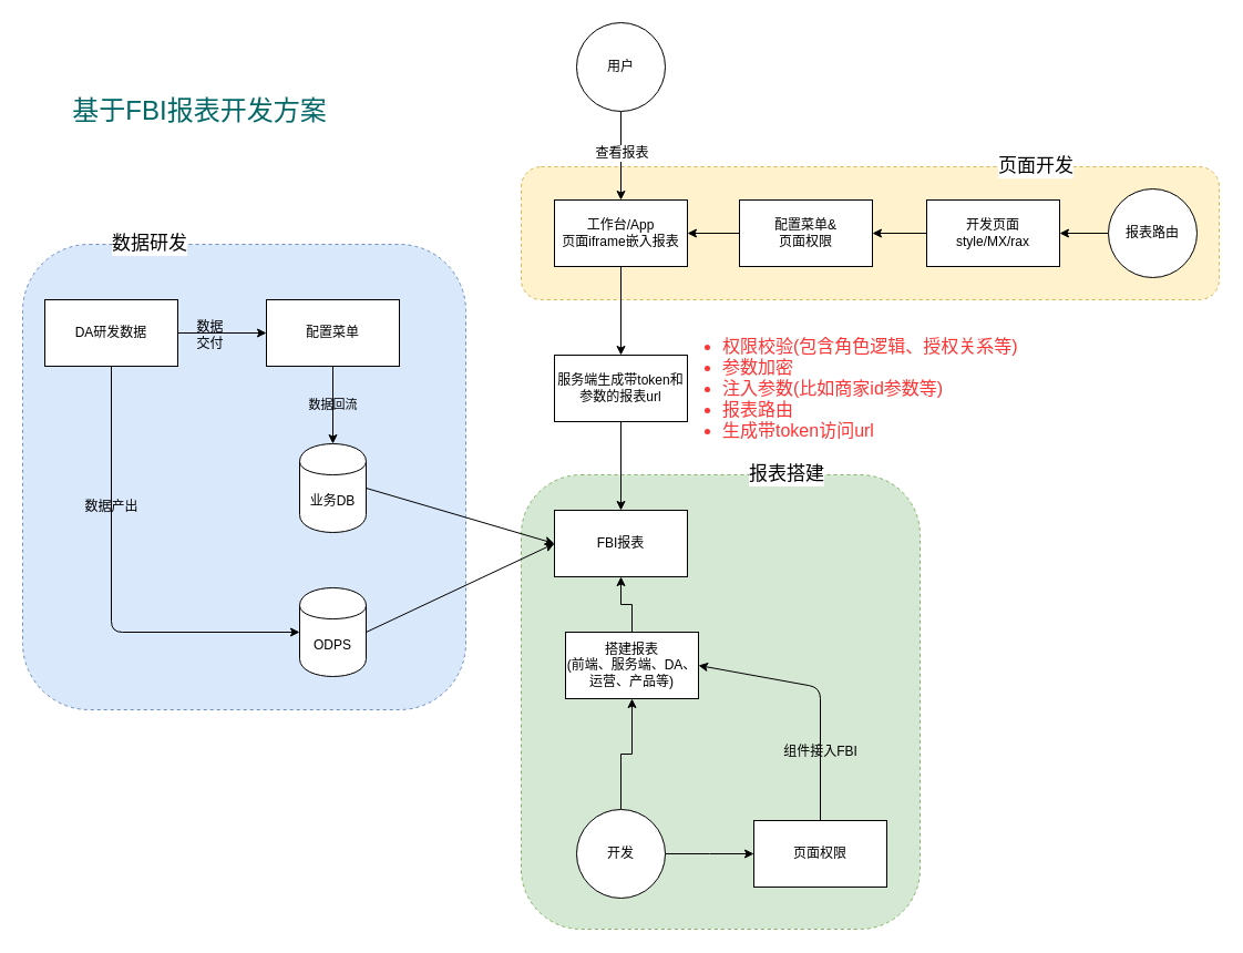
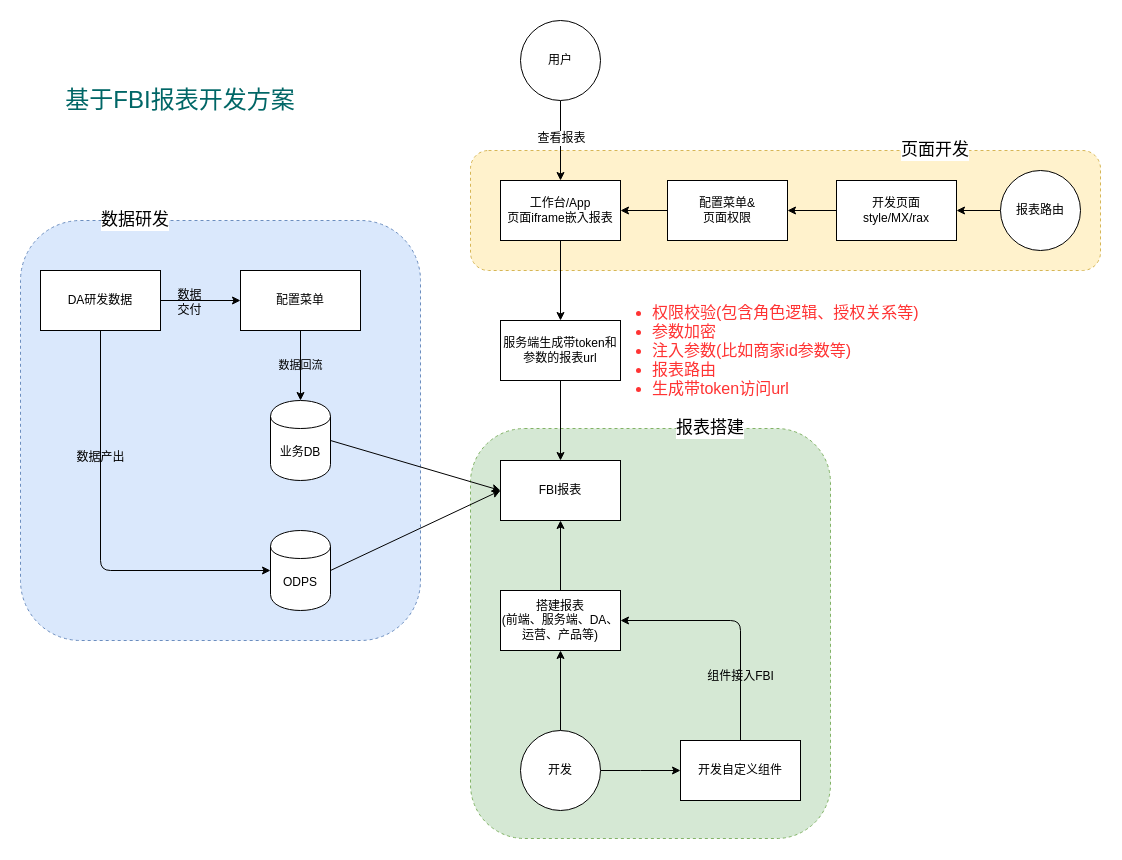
  <mxCell id="0" />
  <mxCell id="1" parent="0" />
  <mxCell id="2" value="" style="rounded=1;whiteSpace=wrap;html=1;fillColor=#fff2cc;dashed=1;strokeColor=#d6b656;" parent="1" vertex="1"><mxGeometry x="470" y="150" width="630" height="120" as="geometry" /></mxCell>
  <mxCell id="3" value="" style="rounded=1;whiteSpace=wrap;html=1;fillColor=#d5e8d4;dashed=1;strokeColor=#82b366;" parent="1" vertex="1"><mxGeometry x="470" y="428" width="360" height="410" as="geometry" /></mxCell>
  <mxCell id="4" value="" style="rounded=1;whiteSpace=wrap;html=1;fillColor=#dae8fc;dashed=1;strokeColor=#6c8ebf;" parent="1" vertex="1"><mxGeometry y="220" width="400" height="420" as="geometry" x="20" /></mxCell>
  <mxCell id="5" value="" style="edgeStyle=orthogonalEdgeStyle;rounded=0;orthogonalLoop=1;jettySize=auto;html=1;" parent="1" source="7" target="9" edge="1"><mxGeometry relative="1" as="geometry" /></mxCell>
  <mxCell id="6" value="数据&lt;br&gt;交付" style="text;html=1;resizable=0;points=[];align=center;verticalAlign=middle;labelBackgroundColor=none;" parent="5" vertex="1" connectable="0"><mxGeometry x="-0.3" y="-1" relative="1" as="geometry"><mxPoint as="offset" /></mxGeometry></mxCell>
  <mxCell id="7" value="DA研发数据" style="rounded=0;whiteSpace=wrap;html=1;" parent="1" vertex="1"><mxGeometry x="40" y="270" width="120" height="60" as="geometry" /></mxCell>
  <mxCell id="8" value="数据回流" style="edgeStyle=orthogonalEdgeStyle;rounded=0;orthogonalLoop=1;jettySize=auto;html=1;labelBackgroundColor=none;" parent="1" source="9" target="10" edge="1"><mxGeometry relative="1" as="geometry" /></mxCell>
  <mxCell id="9" value="配置菜单" style="rounded=0;whiteSpace=wrap;html=1;" parent="1" vertex="1"><mxGeometry x="240" y="270" width="120" height="60" as="geometry" /></mxCell>
  <mxCell id="10" value="业务DB" style="shape=cylinder;whiteSpace=wrap;html=1;boundedLbl=1;backgroundOutline=1;" parent="1" vertex="1"><mxGeometry x="270" y="400" width="60" height="80" as="geometry" /></mxCell>
  <mxCell id="11" value="ODPS" style="shape=cylinder;whiteSpace=wrap;html=1;boundedLbl=1;backgroundOutline=1;" parent="1" vertex="1"><mxGeometry x="270" y="530" width="60" height="80" as="geometry" /></mxCell>
  <mxCell id="12" value="" style="endArrow=classic;html=1;exitX=0.5;exitY=1;exitDx=0;exitDy=0;entryX=0;entryY=0.5;entryDx=0;entryDy=0;" parent="1" source="7" target="11" edge="1"><mxGeometry width="50" height="50" relative="1" as="geometry"><mxPoint x="40" y="680" as="sourcePoint" /><mxPoint x="90" y="630" as="targetPoint" /><Array as="points"><mxPoint x="100" y="570" /></Array></mxGeometry></mxCell>
  <mxCell id="13" value="数据产出" style="text;html=1;resizable=0;points=[];align=center;verticalAlign=middle;labelBackgroundColor=none;" parent="12" vertex="1" connectable="0"><mxGeometry x="-0.385" y="-1" relative="1" as="geometry"><mxPoint as="offset" /></mxGeometry></mxCell>
  <mxCell id="14" value="" style="edgeStyle=orthogonalEdgeStyle;rounded=0;orthogonalLoop=1;jettySize=auto;html=1;" parent="1" source="15" target="16" edge="1"><mxGeometry relative="1" as="geometry" /></mxCell>
  <mxCell id="15" value="服务端生成带token和参数的报表url" style="rounded=0;whiteSpace=wrap;html=1;" parent="1" vertex="1"><mxGeometry x="500" y="320" width="120" height="60" as="geometry" /></mxCell>
  <mxCell id="16" value="FBI报表" style="rounded=0;whiteSpace=wrap;html=1;" parent="1" vertex="1"><mxGeometry x="500" y="460" width="120" height="60" as="geometry" /></mxCell>
  <mxCell id="17" value="" style="edgeStyle=orthogonalEdgeStyle;rounded=0;orthogonalLoop=1;jettySize=auto;html=1;" parent="1" source="19" target="21" edge="1"><mxGeometry relative="1" as="geometry" /></mxCell>
  <mxCell id="18" value="查看报表" style="text;html=1;resizable=0;points=[];align=center;verticalAlign=middle;labelBackgroundColor=#ffffff;" parent="17" vertex="1" connectable="0"><mxGeometry x="-0.075" relative="1" as="geometry"><mxPoint as="offset" /></mxGeometry></mxCell>
  <mxCell id="19" value="用户" style="ellipse;whiteSpace=wrap;html=1;aspect=fixed;" parent="1" vertex="1"><mxGeometry x="520" y="20" width="80" height="80" as="geometry" /></mxCell>
  <mxCell id="20" value="" style="edgeStyle=orthogonalEdgeStyle;rounded=0;orthogonalLoop=1;jettySize=auto;html=1;" parent="1" source="21" target="15" edge="1"><mxGeometry relative="1" as="geometry" /></mxCell>
  <mxCell id="21" value="工作台/App&lt;br&gt;页面iframe嵌入报表&lt;br&gt;" style="rounded=0;whiteSpace=wrap;html=1;" parent="1" vertex="1"><mxGeometry x="500" y="180" width="120" height="60" as="geometry" /></mxCell>
  <mxCell id="22" value="" style="endArrow=classic;html=1;exitX=1;exitY=0.5;exitDx=0;exitDy=0;entryX=0;entryY=0.5;entryDx=0;entryDy=0;" parent="1" source="10" target="16" edge="1"><mxGeometry width="50" height="50" relative="1" as="geometry"><mxPoint x="40" y="680" as="sourcePoint" /><mxPoint x="90" y="630" as="targetPoint" /></mxGeometry></mxCell>
  <mxCell id="23" value="" style="endArrow=classic;html=1;exitX=1;exitY=0.5;exitDx=0;exitDy=0;entryX=0;entryY=0.5;entryDx=0;entryDy=0;" parent="1" source="11" target="16" edge="1"><mxGeometry width="50" height="50" relative="1" as="geometry"><mxPoint x="40" y="680" as="sourcePoint" /><mxPoint x="90" y="630" as="targetPoint" /></mxGeometry></mxCell>
  <mxCell id="24" value="" style="edgeStyle=orthogonalEdgeStyle;rounded=0;orthogonalLoop=1;jettySize=auto;html=1;" parent="1" source="25" target="16" edge="1"><mxGeometry relative="1" as="geometry" /></mxCell>
- <mxCell id="25" value="搭建报表&lt;br&gt;(前端、服务端、DA、运营、产品等)&lt;br&gt;" style="rounded=0;whiteSpace=wrap;html=1;" parent="1" vertex="1"><mxGeometry x="510" y="570" width="120" height="60" as="geometry" /></mxCell>
+ <mxCell id="25" value="搭建报表&lt;br&gt;(前端、服务端、DA、运营、产品等)&lt;br&gt;" style="rounded=0;whiteSpace=wrap;html=1;" parent="1" vertex="1"><mxGeometry x="500" y="590" width="120" height="60" as="geometry" /></mxCell>
  <mxCell id="26" value="" style="edgeStyle=orthogonalEdgeStyle;rounded=0;orthogonalLoop=1;jettySize=auto;html=1;" parent="1" source="28" target="25" edge="1"><mxGeometry relative="1" as="geometry" /></mxCell>
  <mxCell id="27" value="" style="edgeStyle=orthogonalEdgeStyle;rounded=0;orthogonalLoop=1;jettySize=auto;html=1;" parent="1" source="28" edge="1"><mxGeometry relative="1" as="geometry"><mxPoint x="680" y="770" as="targetPoint" /></mxGeometry></mxCell>
  <mxCell id="28" value="开发&lt;br&gt;" style="ellipse;whiteSpace=wrap;html=1;aspect=fixed;" parent="1" vertex="1"><mxGeometry x="520" y="730" width="80" height="80" as="geometry" /></mxCell>
- <mxCell id="29" value="页面权限" style="rounded=0;whiteSpace=wrap;html=1;" parent="1" vertex="1"><mxGeometry x="680" y="740" width="120" height="60" as="geometry" /></mxCell>
+ <mxCell id="29" value="开发自定义组件" style="rounded=0;whiteSpace=wrap;html=1;" parent="1" vertex="1"><mxGeometry x="680" y="740" width="120" height="60" as="geometry" /></mxCell>
  <mxCell id="30" value="" style="endArrow=classic;html=1;exitX=0.5;exitY=0;exitDx=0;exitDy=0;entryX=1;entryY=0.5;entryDx=0;entryDy=0;" parent="1" source="29" target="25" edge="1"><mxGeometry width="50" height="50" relative="1" as="geometry"><mxPoint x="40" y="880" as="sourcePoint" /><mxPoint x="90" y="830" as="targetPoint" /><Array as="points"><mxPoint x="740" y="620" /></Array></mxGeometry></mxCell>
  <mxCell id="31" value="&lt;font color=&quot;#000000&quot; style=&quot;font-size: 12px&quot;&gt;组件接入FBI&lt;/font&gt;" style="text;html=1;resizable=0;points=[];align=center;verticalAlign=middle;labelBackgroundColor=none;fontSize=16;fontColor=#FF3333;" parent="30" vertex="1" connectable="0"><mxGeometry x="-0.442" y="1" relative="1" as="geometry"><mxPoint as="offset" /></mxGeometry></mxCell>
  <mxCell id="32" value="开发页面&lt;br&gt;style/MX/rax&lt;br&gt;" style="rounded=0;whiteSpace=wrap;html=1;" parent="1" vertex="1"><mxGeometry x="836" y="180" width="120" height="60" as="geometry" /></mxCell>
  <mxCell id="33" value="" style="edgeStyle=orthogonalEdgeStyle;rounded=0;orthogonalLoop=1;jettySize=auto;html=1;" parent="1" source="34" target="32" edge="1"><mxGeometry relative="1" as="geometry" /></mxCell>
  <mxCell id="34" value="报表路由" style="ellipse;whiteSpace=wrap;html=1;aspect=fixed;" parent="1" vertex="1"><mxGeometry x="1000" y="170" width="80" height="80" as="geometry" /></mxCell>
  <mxCell id="35" value="数据研发" style="text;html=1;strokeColor=none;fillColor=none;align=center;verticalAlign=middle;whiteSpace=wrap;rounded=0;dashed=1;labelBackgroundColor=#ffffff;fontSize=17;" parent="1" vertex="1"><mxGeometry x="100" y="210" width="70" height="20" as="geometry" /></mxCell>
  <mxCell id="36" value="报表搭建" style="text;html=1;strokeColor=none;fillColor=none;align=center;verticalAlign=middle;whiteSpace=wrap;rounded=0;dashed=1;labelBackgroundColor=#ffffff;fontSize=17;" parent="1" vertex="1"><mxGeometry x="675" y="418" width="70" height="20" as="geometry" /></mxCell>
  <mxCell id="37" value="页面开发" style="text;html=1;strokeColor=none;fillColor=none;align=center;verticalAlign=middle;whiteSpace=wrap;rounded=0;dashed=1;labelBackgroundColor=#ffffff;fontSize=17;" parent="1" vertex="1"><mxGeometry x="900" y="140" width="70" height="20" as="geometry" /></mxCell>
  <mxCell id="38" value="基于FBI报表开发方案" style="text;html=1;strokeColor=none;fillColor=none;align=center;verticalAlign=middle;whiteSpace=wrap;rounded=0;fontSize=24;fontColor=#006666;" parent="1" vertex="1"><mxGeometry x="60" y="90" width="240" height="20" as="geometry" /></mxCell>
  <mxCell id="39" value="&lt;div style=&quot;text-align: left&quot;&gt;&lt;ul&gt;&lt;li&gt;&lt;span&gt;权限校验(包含角色逻辑、授权关系等)&lt;/span&gt;&lt;/li&gt;&lt;li&gt;&lt;span&gt;参数加密&lt;/span&gt;&lt;/li&gt;&lt;li&gt;注入参数(比如商家id参数等)&lt;/li&gt;&lt;li&gt;&lt;span&gt;报表路由&lt;/span&gt;&lt;/li&gt;&lt;li&gt;生成带token访问url&lt;/li&gt;&lt;/ul&gt;&lt;/div&gt;" style="text;html=1;strokeColor=none;fillColor=none;align=left;verticalAlign=middle;whiteSpace=wrap;rounded=0;fontSize=16;fontColor=#FF3333;" parent="1" vertex="1"><mxGeometry x="610" y="290" width="350" height="120" as="geometry" /></mxCell>
  <mxCell id="40" value="配置菜单&amp;amp;&lt;br&gt;页面权限" style="rounded=0;whiteSpace=wrap;html=1;labelBackgroundColor=#ffffff;fontSize=12;fontColor=#000000;align=center;" parent="1" vertex="1"><mxGeometry x="667" y="180" width="120" height="60" as="geometry" /></mxCell>
  <mxCell id="41" value="" style="endArrow=classic;html=1;labelBackgroundColor=none;fontSize=12;fontColor=#000000;entryX=1;entryY=0.5;entryDx=0;entryDy=0;exitX=0;exitY=0.5;exitDx=0;exitDy=0;" parent="1" source="40" target="21" edge="1"><mxGeometry width="50" height="50" relative="1" as="geometry"><mxPoint x="30" y="910" as="sourcePoint" /><mxPoint x="80" y="860" as="targetPoint" /></mxGeometry></mxCell>
  <mxCell id="42" value="" style="endArrow=classic;html=1;labelBackgroundColor=none;fontSize=12;fontColor=#000000;entryX=1;entryY=0.5;entryDx=0;entryDy=0;exitX=0;exitY=0.5;exitDx=0;exitDy=0;" parent="1" source="32" target="40" edge="1"><mxGeometry width="50" height="50" relative="1" as="geometry"><mxPoint x="30" y="910" as="sourcePoint" /><mxPoint x="80" y="860" as="targetPoint" /></mxGeometry></mxCell>
